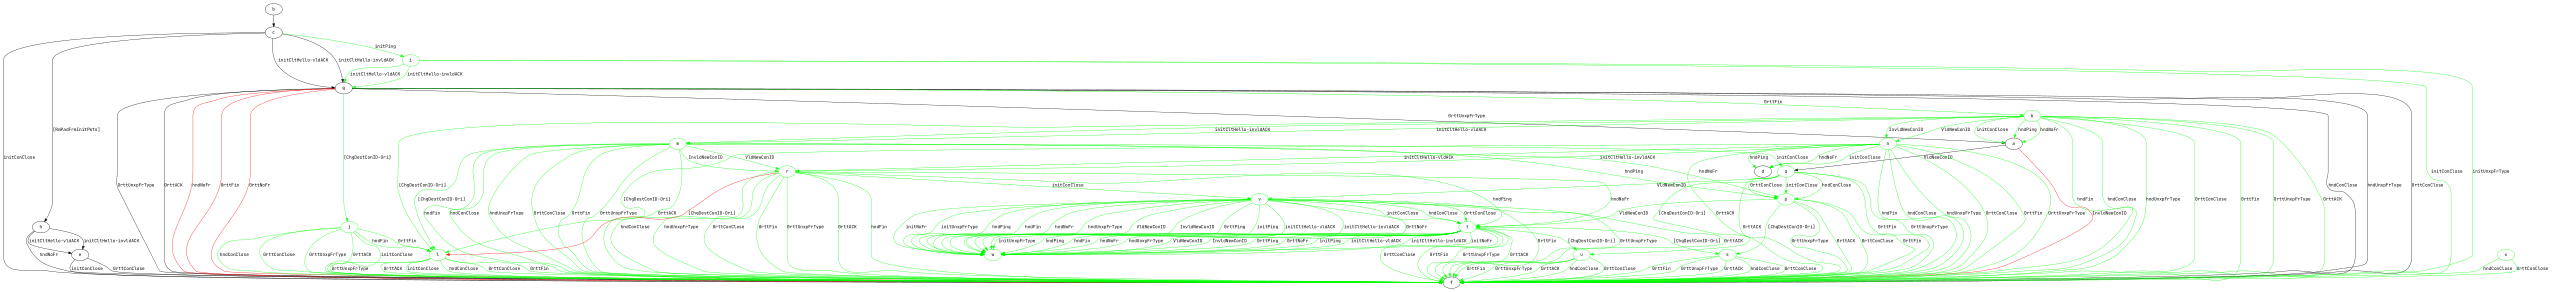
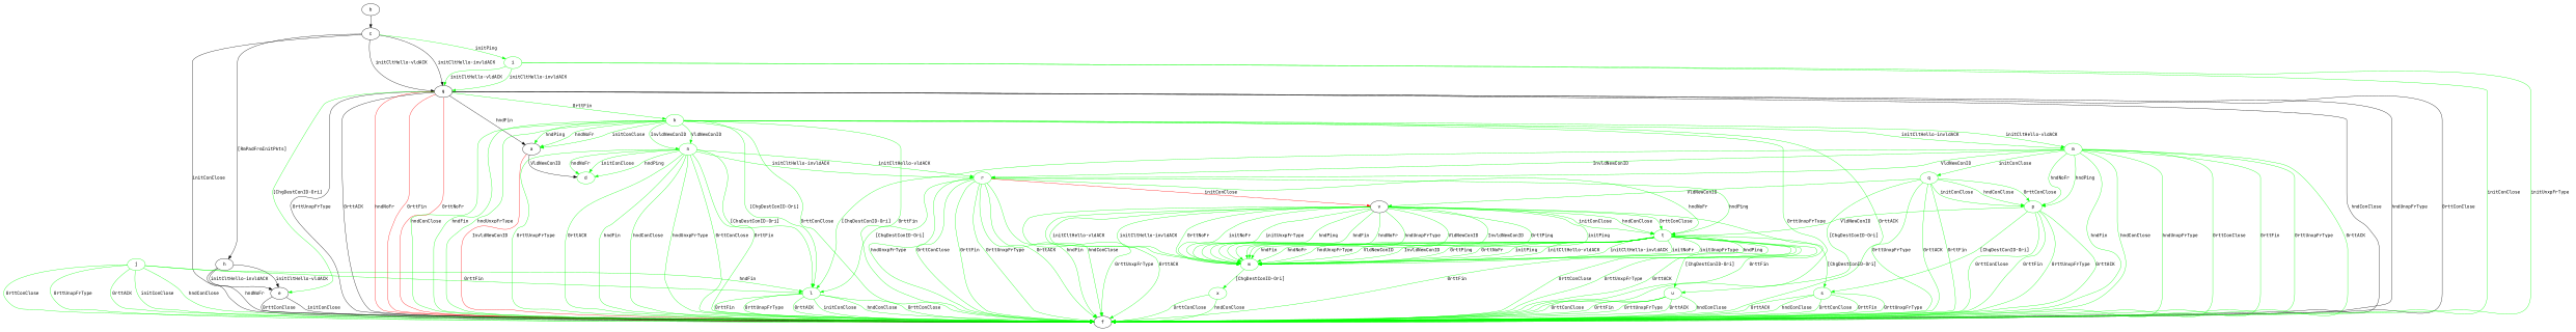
  digraph {
    fontname="JetBrains Mono"
    node [fontname="JetBrains Mono" color=green]
    edge [fontname="JetBrains Mono" color=green]
    a [color=""]
-   d [color=""]
+   d
    f [color=""]
    b [color=""]
    c [color=""]
    g [color=""]
    h [color=""]
    i
    j
    k
    e [color=""]
    l
    m
    n
    p
    q
    r
    s
    t
    u
-   v
+   v [color=black]
    w
    x
-   a -> q [label="VldNewConID " color=""]
+   a -> d [label="VldNewConID " color=""]
    a -> f [color=red label="InvldNewConID "]
    b -> c [color=""]
    c -> f [label="initConClose " color=""]
    c -> g [label="initCltHello-vldACK " color=""]
    c -> g [label="initCltHello-invldACK " color=""]
    c -> h [label="[RmPadFrmInitPkts] " color=""]
    c -> i [label="initPing "]
-   g -> a [label="0rttUnxpFrType " color=""]
+   g -> a [label="hndFin " color=""]
    g -> f [label="hndConClose " color=""]
    g -> f [label="hndUnxpFrType " color=""]
    g -> f [label="0rttConClose " color=""]
    g -> f [label="0rttUnxpFrType " color=""]
    g -> f [label="0rttACK " color=""]
    g -> f [color=red label="hndNoFr "]
    g -> f [color=red label="0rttFin "]
    g -> f [color=red label="0rttNoFr "]
-   g -> j [label="[ChgDestConID-Ori] "]
+   g -> e [label="[ChgDestConID-Ori] "]
    g -> k [label="0rttFin "]
    h -> f [label="hndNoFr " color=""]
    h -> e [label="initCltHello-vldACK " color=""]
    h -> e [label="initCltHello-invldACK " color=""]
    i -> f [label="initConClose "]
    i -> f [label="initUnxpFrType "]
    i -> g [label="initCltHello-vldACK "]
    i -> g [label="initCltHello-invldACK "]
    j -> f [label="initConClose "]
    j -> f [label="hndConClose "]
    j -> f [label="0rttConClose "]
    j -> f [label="0rttUnxpFrType "]
    j -> f [label="0rttACK "]
    j -> l [label="hndFin "]
    j -> l [label="0rttFin "]
    k -> a [label="initConClose "]
    k -> a [label="hndPing "]
    k -> a [label="hndNoFr "]
    k -> f [label="hndFin "]
    k -> f [label="hndConClose "]
    k -> f [label="hndUnxpFrType "]
    k -> f [label="0rttConClose "]
    k -> f [label="0rttFin "]
    k -> f [label="0rttUnxpFrType "]
    k -> f [label="0rttACK "]
    k -> l [label="[ChgDestConID-Ori] "]
    k -> m [label="initCltHello-vldACK "]
    k -> m [label="initCltHello-invldACK "]
    k -> n [label="VldNewConID "]
    k -> n [label="InvldNewConID "]
    e -> f [label="initConClose " color=""]
    e -> f [label="0rttConClose " color=""]
    l -> f [label="initConClose "]
    l -> f [label="hndConClose "]
    l -> f [label="0rttConClose "]
    l -> f [label="0rttFin "]
    l -> f [label="0rttUnxpFrType "]
    l -> f [label="0rttACK "]
    m -> f [label="hndFin "]
    m -> f [label="hndConClose "]
    m -> f [label="hndUnxpFrType "]
    m -> f [label="0rttConClose "]
    m -> f [label="0rttFin "]
    m -> f [label="0rttUnxpFrType "]
    m -> f [label="0rttACK "]
    m -> l [label="[ChgDestConID-Ori] "]
    m -> p [label="hndPing "]
    m -> p [label="hndNoFr "]
    m -> q [label="initConClose "]
    m -> r [label="VldNewConID "]
    m -> r [label="InvldNewConID "]
    n -> d [label="initConClose "]
    n -> d [label="hndPing "]
    n -> d [label="hndNoFr "]
    n -> f [label="hndFin "]
    n -> f [label="hndConClose "]
    n -> f [label="hndUnxpFrType "]
    n -> f [label="0rttConClose "]
    n -> f [label="0rttFin "]
    n -> f [label="0rttUnxpFrType "]
    n -> f [label="0rttACK "]
    n -> l [label="[ChgDestConID-Ori] "]
    n -> r [label="initCltHello-vldACK "]
    n -> r [label="initCltHello-invldACK "]
    p -> f [label="0rttConClose "]
    p -> f [label="0rttFin "]
    p -> f [label="0rttUnxpFrType "]
    p -> f [label="0rttACK "]
    p -> s [label="[ChgDestConID-Ori] "]
    p -> t [label="VldNewConID "]
    q -> f [label="0rttFin "]
    q -> f [label="0rttUnxpFrType "]
    q -> f [label="0rttACK "]
    q -> p [label="initConClose "]
    q -> p [label="hndConClose "]
    q -> p [label="0rttConClose "]
    q -> u [label="[ChgDestConID-Ori] "]
    q -> v [label="VldNewConID "]
    r -> f [label="hndFin "]
    r -> f [label="hndConClose "]
    r -> f [label="hndUnxpFrType "]
    r -> f [label="0rttConClose "]
    r -> f [label="0rttFin "]
    r -> f [label="0rttUnxpFrType "]
    r -> f [label="0rttACK "]
-   r -> l [color=red label="[ChgDestConID-Ori] "]
+   r -> l [label="[ChgDestConID-Ori] "]
    r -> t [label="hndPing "]
    r -> t [label="hndNoFr "]
-   r -> v [label="initConClose "]
+   r -> v [color=red label="initConClose "]
    s -> f [label="hndConClose "]
    s -> f [label="0rttConClose "]
    s -> f [label="0rttFin "]
    s -> f [label="0rttUnxpFrType "]
    s -> f [label="0rttACK "]
    t -> f [label="0rttConClose "]
    t -> f [label="0rttFin "]
    t -> f [label="0rttUnxpFrType "]
    t -> f [label="0rttACK "]
    t -> s [label="[ChgDestConID-Ori] "]
    t -> u [label="[ChgDestConID-Ori] "]
    t -> w [label="initPing "]
    t -> w [label="initCltHello-vldACK "]
    t -> w [label="initCltHello-invldACK "]
    t -> w [label="initNoFr "]
    t -> w [label="initUnxpFrType "]
    t -> w [label="hndPing "]
    t -> w [label="hndFin "]
    t -> w [label="hndNoFr "]
    t -> w [label="hndUnxpFrType "]
    t -> w [label="VldNewConID "]
    t -> w [label="InvldNewConID "]
    t -> w [label="0rttPing "]
    t -> w [label="0rttNoFr "]
    u -> f [label="hndConClose "]
    u -> f [label="0rttConClose "]
    u -> f [label="0rttFin "]
    u -> f [label="0rttUnxpFrType "]
    u -> f [label="0rttACK "]
    v -> f [label="0rttFin "]
    v -> f [label="0rttUnxpFrType "]
    v -> f [label="0rttACK "]
    v -> t [label="initConClose "]
    v -> t [label="hndConClose "]
    v -> t [label="0rttConClose "]
    v -> w [label="initPing "]
    v -> w [label="initCltHello-vldACK "]
    v -> w [label="initCltHello-invldACK "]
    v -> w [label="initNoFr "]
    v -> w [label="initUnxpFrType "]
    v -> w [label="hndPing "]
    v -> w [label="hndFin "]
    v -> w [label="hndNoFr "]
    v -> w [label="hndUnxpFrType "]
    v -> w [label="VldNewConID "]
    v -> w [label="InvldNewConID "]
    v -> w [label="0rttPing "]
    v -> w [label="0rttNoFr "]
+   w -> x [label="[ChgDestConID-Ori] "]
    x -> f [label="hndConClose "]
    x -> f [label="0rttConClose "]
  }
